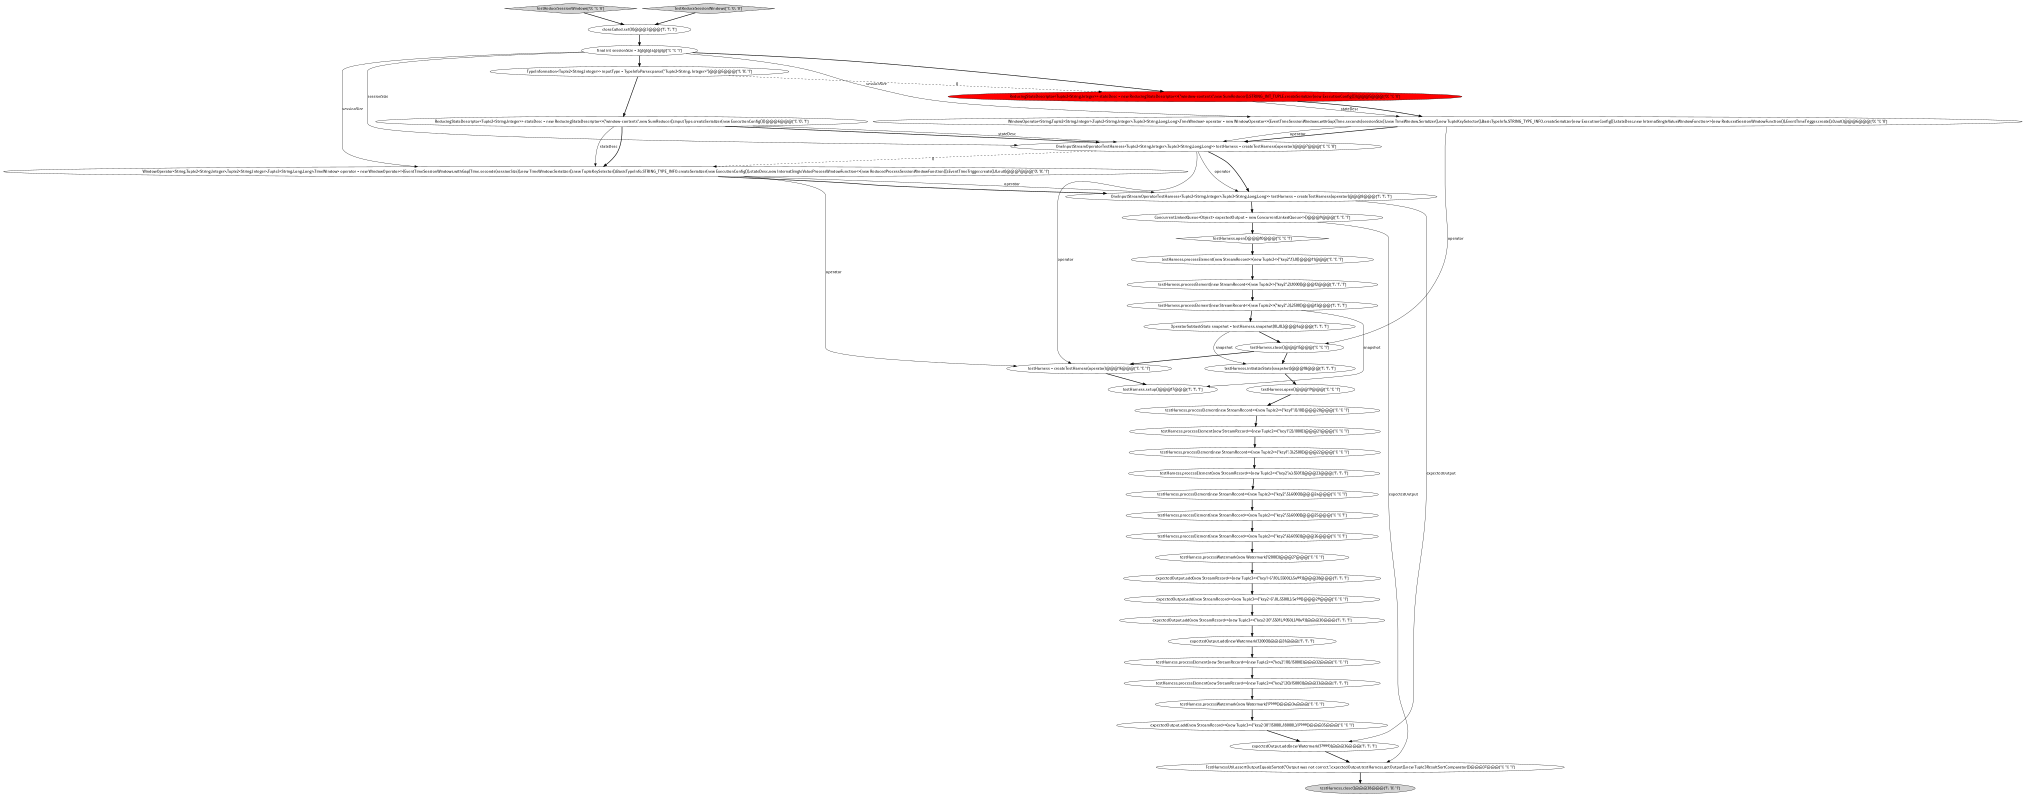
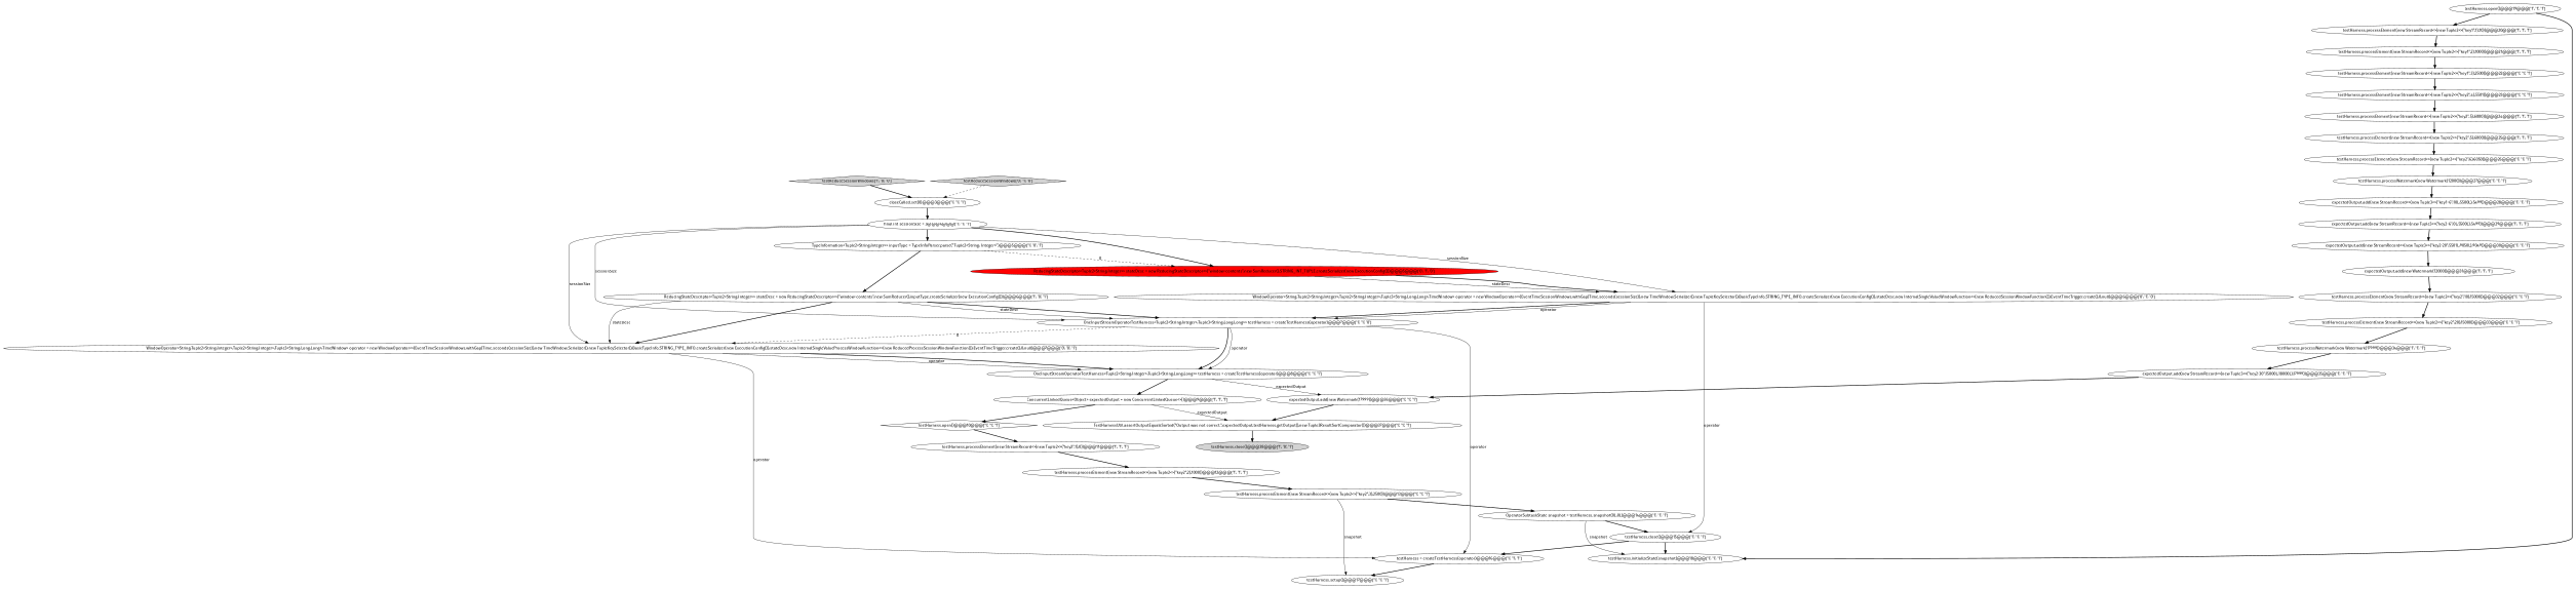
  digraph {
    fontname="Fira Sans"
    node [fillcolor=white fontname="Fira Sans" shape=ellipse style=filled]
    edge [fontname="Fira Sans" style=bold]
    n1 [fillcolor=lightgray label="testReduceSessionWindows['0', '1', '0']" shape=diamond]
    n2 [label="closeCalled.set(0)@@@3@@@['1', '1', '1']"]
    n3 [label="final int sessionSize = 3@@@4@@@['1', '1', '1']"]
    n4 [label="TestHarnessUtil.assertOutputEqualsSorted(\"Output was not correct.\",expectedOutput,testHarness.getOutput(),new Tuple3ResultSortComparator())@@@37@@@['1', '1', '1']"]
    n5 [fillcolor=lightgray label="testHarness.close()@@@38@@@['1', '0', '1']"]
    n6 [label="testHarness.processElement(new StreamRecord<>(new Tuple2<>(\"key2\",4),5501))@@@23@@@['1', '1', '1']"]
    n7 [label="testHarness.processElement(new StreamRecord<>(new Tuple2<>(\"key2\",5),6000))@@@24@@@['1', '1', '1']"]
    n8 [label="testHarness.processElement(new StreamRecord<>(new Tuple2<>(\"key2\",5),6000))@@@25@@@['1', '1', '1']"]
    n9 [label="expectedOutput.add(new Watermark(12000))@@@31@@@['1', '1', '1']"]
    n10 [label="testHarness.processElement(new StreamRecord<>(new Tuple2<>(\"key2\",10),15000))@@@32@@@['1', '1', '1']"]
    n11 [label="testHarness.processElement(new StreamRecord<>(new Tuple2<>(\"key2\",20),15000))@@@33@@@['1', '1', '1']"]
    n12 [label="testHarness.processWatermark(new Watermark(17999))@@@34@@@['1', '1', '1']"]
    n13 [label="expectedOutput.add(new StreamRecord<>(new Tuple3<>(\"key2-30\",15000L,18000L),17999))@@@35@@@['1', '1', '1']"]
    n14 [label="expectedOutput.add(new Watermark(17999))@@@36@@@['1', '1', '1']"]
    n15 [label="testHarness.processElement(new StreamRecord<>(new Tuple2<>(\"key1\",2),1000))@@@21@@@['1', '1', '1']"]
    n16 [label="testHarness.processElement(new StreamRecord<>(new Tuple2<>(\"key1\",3),2500))@@@22@@@['1', '1', '1']"]
    n17 [label="testHarness.open()@@@19@@@['1', '1', '1']"]
    n18 [label="testHarness.processElement(new StreamRecord<>(new Tuple2<>(\"key1\",1),10))@@@20@@@['1', '1', '1']"]
    n19 [label="WindowOperator<String,Tuple2<String,Integer>,Tuple2<String,Integer>,Tuple3<String,Long,Long>,TimeWindow> operator = new WindowOperator<>(EventTimeSessionWindows.withGap(Time.seconds(sessionSize)),new TimeWindow.Serializer(),new TupleKeySelector(),BasicTypeInfo.STRING_TYPE_INFO.createSerializer(new ExecutionConfig()),stateDesc,new InternalSingleValueProcessWindowFunction<>(new ReducedProcessSessionWindowFunction()),EventTimeTrigger.create(),0,null)@@@7@@@['0', '0', '1']"]
    n20 [label="OneInputStreamOperatorTestHarness<Tuple2<String,Integer>,Tuple3<String,Long,Long>> testHarness = createTestHarness(operator)@@@7@@@['1', '1', '0']"]
    n21 [label="WindowOperator<String,Tuple2<String,Integer>,Tuple2<String,Integer>,Tuple3<String,Long,Long>,TimeWindow> operator = new WindowOperator<>(EventTimeSessionWindows.withGap(Time.seconds(sessionSize)),new TimeWindow.Serializer(),new TupleKeySelector(),BasicTypeInfo.STRING_TYPE_INFO.createSerializer(new ExecutionConfig()),stateDesc,new InternalSingleValueWindowFunction<>(new ReducedSessionWindowFunction()),EventTimeTrigger.create(),0,null)@@@6@@@['0', '1', '0']"]
    n22 [fillcolor=red label="ReducingStateDescriptor<Tuple2<String,Integer>> stateDesc = new ReducingStateDescriptor<>(\"window-contents\",new SumReducer(),STRING_INT_TUPLE.createSerializer(new ExecutionConfig()))@@@5@@@['0', '1', '0']"]
    n23 [label="TypeInformation<Tuple2<String,Integer>> inputType = TypeInfoParser.parse(\"Tuple2<String, Integer>\")@@@5@@@['1', '0', '1']"]
    n24 [label="OneInputStreamOperatorTestHarness<Tuple2<String,Integer>,Tuple3<String,Long,Long>> testHarness = createTestHarness(operator)@@@8@@@['1', '1', '1']"]
    n25 [label="testHarness = createTestHarness(operator)@@@16@@@['1', '1', '1']"]
    n26 [label="testHarness.close()@@@15@@@['1', '1', '1']"]
    n27 [label="ReducingStateDescriptor<Tuple2<String,Integer>> stateDesc = new ReducingStateDescriptor<>(\"window-contents\",new SumReducer(),inputType.createSerializer(new ExecutionConfig()))@@@6@@@['1', '0', '1']"]
    n28 [label="ConcurrentLinkedQueue<Object> expectedOutput = new ConcurrentLinkedQueue<>()@@@9@@@['1', '1', '1']"]
    n29 [label="testHarness.setup()@@@17@@@['1', '1', '1']"]
    n30 [label="testHarness.processWatermark(new Watermark(12000))@@@27@@@['1', '1', '1']"]
    n31 [label="expectedOutput.add(new StreamRecord<>(new Tuple3<>(\"key1-6\",10L,5500L),5499))@@@28@@@['1', '1', '1']"]
    n32 [label="expectedOutput.add(new StreamRecord<>(new Tuple3<>(\"key2-6\",0L,5500L),5499))@@@29@@@['1', '1', '1']"]
    n33 [label="expectedOutput.add(new StreamRecord<>(new Tuple3<>(\"key2-20\",5501L,9050L),9049))@@@30@@@['1', '1', '1']"]
    n34 [fillcolor=lightgray label="testReduceSessionWindows['1', '0', '0']" shape=diamond]
    n35 [label="testHarness.processElement(new StreamRecord<>(new Tuple2<>(\"key2\",3),2500))@@@13@@@['1', '1', '1']"]
    n36 [label="OperatorSubtaskState snapshot = testHarness.snapshot(0L,0L)@@@14@@@['1', '1', '1']"]
    n37 [label="testHarness.initializeState(snapshot)@@@18@@@['1', '1', '1']"]
    n38 [label="testHarness.processElement(new StreamRecord<>(new Tuple2<>(\"key2\",6),6050))@@@26@@@['1', '1', '1']"]
    n39 [label="testHarness.open()@@@10@@@['1', '1', '1']" shape=diamond]
    n40 [label="testHarness.processElement(new StreamRecord<>(new Tuple2<>(\"key2\",1),0))@@@11@@@['1', '1', '1']"]
    n41 [label="testHarness.processElement(new StreamRecord<>(new Tuple2<>(\"key2\",2),1000))@@@12@@@['1', '1', '1']"]
-   n1 -> n2
+   n1 -> n2 [style=dashed]
    n2 -> n3
    n3 -> n19 [label=sessionSize style=solid]
    n3 -> n20 [label=sessionSize style=solid]
    n3 -> n21 [label=sessionSize style=solid]
    n3 -> n22
    n3 -> n23
    n4 -> n5
    n6 -> n7
    n7 -> n8
    n8 -> n38
    n9 -> n10
    n10 -> n11
    n11 -> n12
    n12 -> n13
    n13 -> n14
    n14 -> n4
    n15 -> n16
    n16 -> n6
    n17 -> n18
    n18 -> n15
    n19 -> n24 [label=operator style=solid]
    n19 -> n24
    n19 -> n25 [label=operator style=solid]
    n20 -> n19 [label=0 style=dashed]
    n20 -> n24
    n20 -> n24 [label=operator style=solid]
    n20 -> n25 [label=operator style=solid]
    n21 -> n20
    n21 -> n20 [label=operator style=solid]
    n21 -> n26 [label=operator style=solid]
    n22 -> n21 [label=stateDesc style=solid]
    n22 -> n21
    n23 -> n22 [label=0 style=dashed]
    n23 -> n27
    n24 -> n14 [label=expectedOutput style=solid]
    n24 -> n28
    n25 -> n29
    n26 -> n25
    n26 -> n37
    n27 -> n19 [label=stateDesc style=solid]
    n27 -> n19
    n27 -> n20
    n27 -> n20 [label=stateDesc style=solid]
    n28 -> n4 [label=expectedOutput style=solid]
    n28 -> n39
    n30 -> n31
    n31 -> n32
    n32 -> n33
    n33 -> n9
    n34 -> n2
    n35 -> n29 [label=snapshot style=solid]
    n35 -> n36
    n36 -> n26
    n36 -> n37 [label=snapshot style=solid]
-   n37 -> n17
+   n17 -> n37
    n38 -> n30
    n39 -> n40
    n40 -> n41
    n41 -> n35
  }
